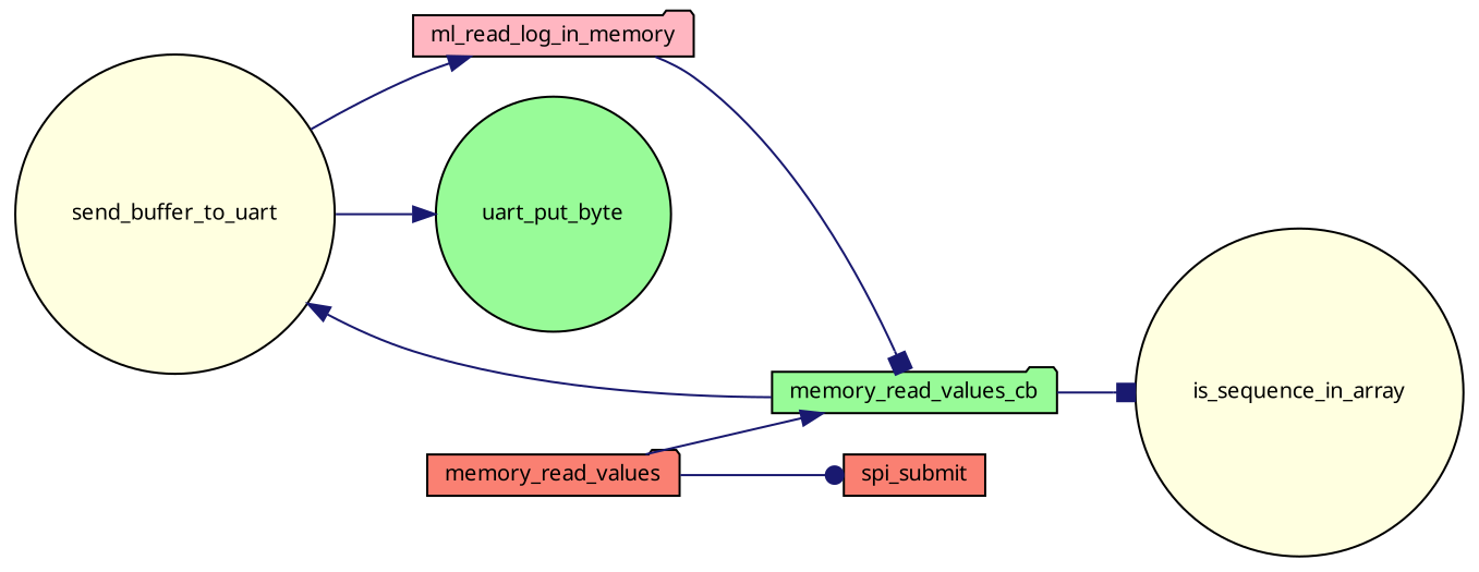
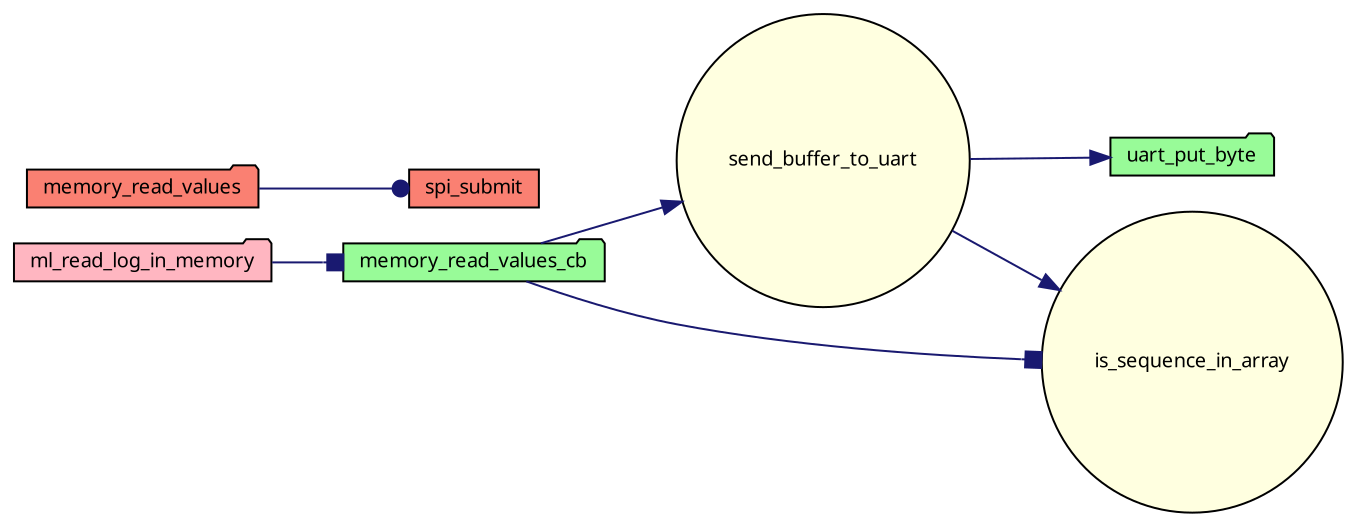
  digraph {
    fontname="Noto Sans"
    rankdir=LR
    node [color=black fillcolor=lightyellow fontname="Noto Sans" fontsize=10 shape=folder style=filled]
    edge [arrowhead=normal color=midnightblue fontname="Noto Sans" fontsize=10 labelfontname=FreeSans labelfontsize=10 style=solid]
    n1 [fontcolor=black height=0.2 label=send_buffer_to_uart shape=circle width=0.4]
    n2 [fillcolor=lightpink height=0.2 label=ml_read_log_in_memory width=0.4]
-   n3 [fillcolor=palegreen height=0.2 label=uart_put_byte shape=circle width=0.4]
+   n3 [fillcolor=palegreen height=0.2 label=uart_put_byte width=0.4]
    n4 [fillcolor=palegreen height=0.2 label=memory_read_values_cb width=0.4]
    n5 [fillcolor=salmon height=0.2 label=memory_read_values width=0.4]
    n6 [fillcolor=salmon height=0.2 label=spi_submit shape=box width=0.4]
    n7 [height=0.2 label=is_sequence_in_array shape=circle width=0.4]
-   n1 -> n2
+   n1 -> n7
    n1 -> n3
    n2 -> n4 [arrowhead=box]
    n4 -> n1
    n4 -> n7 [arrowhead=box]
-   n5 -> n4
    n5 -> n6 [arrowhead=dot]
  }
